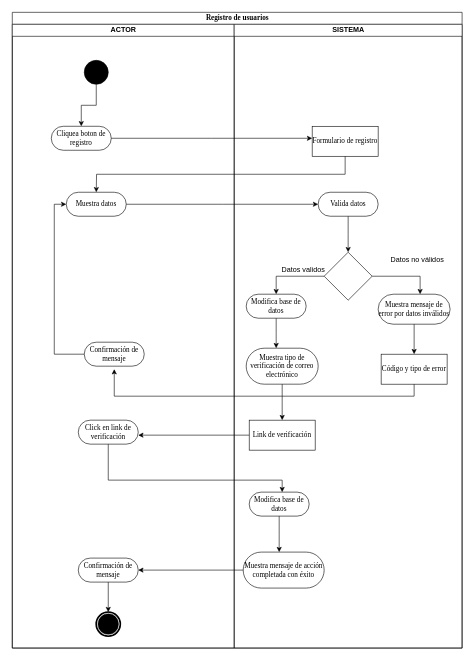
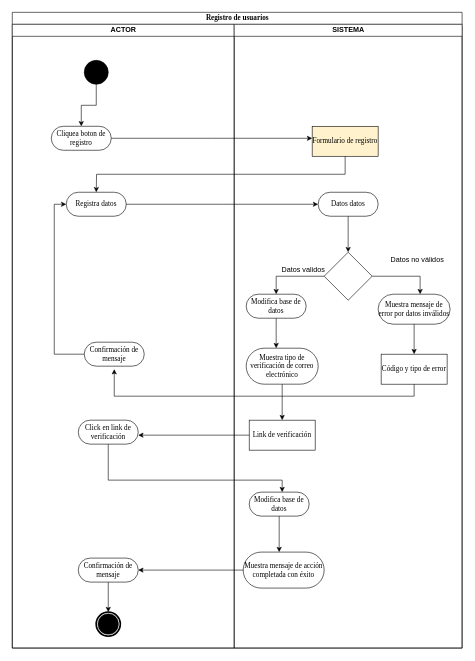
  <mxCell id="0" />
  <mxCell id="1" parent="0" />
  <mxCell id="2" value="Registro de usuarios" style="swimlane;html=1;childLayout=stackLayout;startSize=20;rounded=0;shadow=0;comic=0;labelBackgroundColor=none;strokeWidth=1;fontFamily=Verdana;fontSize=12;align=center;" parent="1" vertex="1"><mxGeometry x="20" y="20" width="750" height="1060" as="geometry" /></mxCell>
  <mxCell id="3" value="ACTOR" style="swimlane;html=1;startSize=20;" parent="2" vertex="1"><mxGeometry y="20" width="370" height="1040" as="geometry" /></mxCell>
  <mxCell id="4" style="edgeStyle=orthogonalEdgeStyle;rounded=0;orthogonalLoop=1;jettySize=auto;html=1;" parent="3" source="5" target="6" edge="1"><mxGeometry relative="1" as="geometry" /></mxCell>
  <mxCell id="5" value="" style="ellipse;whiteSpace=wrap;html=1;rounded=0;shadow=0;comic=0;labelBackgroundColor=none;strokeWidth=1;fillColor=#000000;fontFamily=Verdana;fontSize=12;align=center;" parent="3" vertex="1"><mxGeometry x="120" y="60" width="40" height="40" as="geometry" /></mxCell>
  <mxCell id="6" value="Cliquea boton de registro" style="rounded=1;whiteSpace=wrap;html=1;shadow=0;comic=0;labelBackgroundColor=none;strokeWidth=1;fontFamily=Verdana;fontSize=12;align=center;arcSize=50;" parent="3" vertex="1"><mxGeometry x="65" y="170" width="100" height="40" as="geometry" /></mxCell>
- <mxCell id="7" value="Muestra datos" style="rounded=1;whiteSpace=wrap;html=1;shadow=0;comic=0;labelBackgroundColor=none;strokeWidth=1;fontFamily=Verdana;fontSize=12;align=center;arcSize=50;" parent="3" vertex="1"><mxGeometry x="90" y="280" width="100" height="40" as="geometry" /></mxCell>
+ <mxCell id="7" value="Registra datos" style="rounded=1;whiteSpace=wrap;html=1;shadow=0;comic=0;labelBackgroundColor=none;strokeWidth=1;fontFamily=Verdana;fontSize=12;align=center;arcSize=50;" parent="3" vertex="1"><mxGeometry x="90" y="280" width="100" height="40" as="geometry" /></mxCell>
  <mxCell id="8" value="Click en link de verificación" style="rounded=1;whiteSpace=wrap;html=1;shadow=0;comic=0;labelBackgroundColor=none;strokeWidth=1;fontFamily=Verdana;fontSize=12;align=center;arcSize=50;" vertex="1" parent="3"><mxGeometry x="110" y="660" width="100" height="40" as="geometry" /></mxCell>
  <mxCell id="9" style="edgeStyle=orthogonalEdgeStyle;rounded=0;orthogonalLoop=1;jettySize=auto;html=1;exitX=0.5;exitY=1;exitDx=0;exitDy=0;entryX=0.5;entryY=0;entryDx=0;entryDy=0;" edge="1" parent="3" source="10" target="11"><mxGeometry relative="1" as="geometry" /></mxCell>
  <mxCell id="10" value="Confirmación de mensaje" style="rounded=1;whiteSpace=wrap;html=1;shadow=0;comic=0;labelBackgroundColor=none;strokeWidth=1;fontFamily=Verdana;fontSize=12;align=center;arcSize=50;" vertex="1" parent="3"><mxGeometry x="110" y="890" width="100" height="40" as="geometry" /></mxCell>
  <mxCell id="11" value="" style="shape=mxgraph.bpmn.shape;html=1;verticalLabelPosition=bottom;labelBackgroundColor=#ffffff;verticalAlign=top;perimeter=ellipsePerimeter;outline=end;symbol=terminate;rounded=0;shadow=0;comic=0;strokeWidth=1;fontFamily=Verdana;fontSize=12;align=center;" parent="3" vertex="1"><mxGeometry x="140" y="980" width="40" height="40" as="geometry" /></mxCell>
  <mxCell id="12" style="edgeStyle=orthogonalEdgeStyle;rounded=0;orthogonalLoop=1;jettySize=auto;html=1;exitX=0;exitY=0.5;exitDx=0;exitDy=0;entryX=0;entryY=0.5;entryDx=0;entryDy=0;" edge="1" parent="3" source="13" target="7"><mxGeometry relative="1" as="geometry" /></mxCell>
  <mxCell id="13" value="Confirmación de mensaje" style="rounded=1;whiteSpace=wrap;html=1;shadow=0;comic=0;labelBackgroundColor=none;strokeWidth=1;fontFamily=Verdana;fontSize=12;align=center;arcSize=50;" vertex="1" parent="3"><mxGeometry x="120" y="530" width="100" height="40" as="geometry" /></mxCell>
  <mxCell id="14" value="SISTEMA" style="swimlane;html=1;startSize=20;" parent="2" vertex="1"><mxGeometry x="370" y="20" width="380" height="1040" as="geometry" /></mxCell>
- <mxCell id="15" value="Formulario de registro" style="rounded=0;whiteSpace=wrap;html=1;shadow=0;comic=0;labelBackgroundColor=none;strokeWidth=1;fontFamily=Verdana;fontSize=12;align=center;arcSize=50;" parent="14" vertex="1"><mxGeometry x="130" y="170" width="110" height="50" as="geometry" /></mxCell>
- <mxCell id="16" value="Valida datos" style="rounded=1;whiteSpace=wrap;html=1;shadow=0;comic=0;labelBackgroundColor=none;strokeWidth=1;fontFamily=Verdana;fontSize=12;align=center;arcSize=50;" parent="14" vertex="1"><mxGeometry x="140" y="280" width="100" height="40" as="geometry" /></mxCell>
+ <mxCell id="15" value="Formulario de registro" style="rounded=0;whiteSpace=wrap;html=1;shadow=0;comic=0;labelBackgroundColor=none;strokeWidth=1;fontFamily=Verdana;fontSize=12;align=center;arcSize=50;fillColor=#fff2cc;" parent="14" vertex="1"><mxGeometry x="130" y="170" width="110" height="50" as="geometry" /></mxCell>
+ <mxCell id="16" value="Datos datos" style="rounded=1;whiteSpace=wrap;html=1;shadow=0;comic=0;labelBackgroundColor=none;strokeWidth=1;fontFamily=Verdana;fontSize=12;align=center;arcSize=50;" parent="14" vertex="1"><mxGeometry x="140" y="280" width="100" height="40" as="geometry" /></mxCell>
  <mxCell id="17" value="" style="rhombus;whiteSpace=wrap;html=1;" vertex="1" parent="14"><mxGeometry x="150" y="380" width="80" height="80" as="geometry" /></mxCell>
  <mxCell id="18" value="Datos validos" style="text;html=1;align=center;verticalAlign=middle;resizable=0;points=[];autosize=1;" vertex="1" parent="14"><mxGeometry x="70" y="400" width="90" height="20" as="geometry" /></mxCell>
  <mxCell id="19" value="Datos no válidos" style="text;html=1;align=center;verticalAlign=middle;resizable=0;points=[];autosize=1;" vertex="1" parent="14"><mxGeometry x="255" y="382" width="100" height="20" as="geometry" /></mxCell>
  <mxCell id="20" value="Modifica base de datos" style="rounded=1;whiteSpace=wrap;html=1;shadow=0;comic=0;labelBackgroundColor=none;strokeWidth=1;fontFamily=Verdana;fontSize=12;align=center;arcSize=50;" vertex="1" parent="14"><mxGeometry x="20" y="450" width="100" height="40" as="geometry" /></mxCell>
  <mxCell id="21" value="Muestra tipo de verificación de correo electrónico" style="rounded=1;whiteSpace=wrap;html=1;shadow=0;comic=0;labelBackgroundColor=none;strokeWidth=1;fontFamily=Verdana;fontSize=12;align=center;arcSize=50;" vertex="1" parent="14"><mxGeometry x="20" y="540" width="120" height="60" as="geometry" /></mxCell>
  <mxCell id="22" value="Link de verificación" style="rounded=0;whiteSpace=wrap;html=1;shadow=0;comic=0;labelBackgroundColor=none;strokeWidth=1;fontFamily=Verdana;fontSize=12;align=center;arcSize=50;" vertex="1" parent="14"><mxGeometry x="25" y="660" width="110" height="50" as="geometry" /></mxCell>
  <mxCell id="23" value="Modifica base de datos" style="rounded=1;whiteSpace=wrap;html=1;shadow=0;comic=0;labelBackgroundColor=none;strokeWidth=1;fontFamily=Verdana;fontSize=12;align=center;arcSize=50;" vertex="1" parent="14"><mxGeometry x="25" y="780" width="100" height="40" as="geometry" /></mxCell>
  <mxCell id="24" value="Muestra mensaje de acción completada con éxito" style="rounded=1;whiteSpace=wrap;html=1;shadow=0;comic=0;labelBackgroundColor=none;strokeWidth=1;fontFamily=Verdana;fontSize=12;align=center;arcSize=50;" vertex="1" parent="14"><mxGeometry x="15" y="880" width="135" height="60" as="geometry" /></mxCell>
  <mxCell id="25" value="Muestra mensaje de error por datos inválidos" style="rounded=1;whiteSpace=wrap;html=1;shadow=0;comic=0;labelBackgroundColor=none;strokeWidth=1;fontFamily=Verdana;fontSize=12;align=center;arcSize=50;" vertex="1" parent="14"><mxGeometry x="240" y="450" width="120" height="50" as="geometry" /></mxCell>
  <mxCell id="26" value="Código y tipo de error" style="rounded=0;whiteSpace=wrap;html=1;shadow=0;comic=0;labelBackgroundColor=none;strokeWidth=1;fontFamily=Verdana;fontSize=12;align=center;arcSize=50;" vertex="1" parent="14"><mxGeometry x="245" y="550" width="110" height="50" as="geometry" /></mxCell>
  <mxCell id="27" style="edgeStyle=orthogonalEdgeStyle;rounded=0;orthogonalLoop=1;jettySize=auto;html=1;exitX=1;exitY=0.5;exitDx=0;exitDy=0;" parent="1" source="6" edge="1"><mxGeometry relative="1" as="geometry"><mxPoint x="520" y="230" as="targetPoint" /></mxGeometry></mxCell>
  <mxCell id="28" style="edgeStyle=orthogonalEdgeStyle;rounded=0;orthogonalLoop=1;jettySize=auto;html=1;exitX=0.5;exitY=1;exitDx=0;exitDy=0;" parent="1" source="15" edge="1"><mxGeometry relative="1" as="geometry"><mxPoint x="160" y="320" as="targetPoint" /></mxGeometry></mxCell>
  <mxCell id="29" style="edgeStyle=orthogonalEdgeStyle;rounded=0;orthogonalLoop=1;jettySize=auto;html=1;" parent="1" source="7" edge="1"><mxGeometry relative="1" as="geometry"><mxPoint x="530" y="340" as="targetPoint" /></mxGeometry></mxCell>
  <mxCell id="30" style="edgeStyle=orthogonalEdgeStyle;rounded=0;orthogonalLoop=1;jettySize=auto;html=1;" parent="1" source="16" edge="1"><mxGeometry relative="1" as="geometry"><mxPoint x="580" y="420" as="targetPoint" /></mxGeometry></mxCell>
  <mxCell id="31" style="edgeStyle=orthogonalEdgeStyle;rounded=0;orthogonalLoop=1;jettySize=auto;html=1;exitX=0;exitY=0.5;exitDx=0;exitDy=0;" edge="1" parent="1" source="17"><mxGeometry relative="1" as="geometry"><mxPoint x="460" y="490" as="targetPoint" /><Array as="points"><mxPoint x="460" y="460" /></Array></mxGeometry></mxCell>
  <mxCell id="32" style="edgeStyle=orthogonalEdgeStyle;rounded=0;orthogonalLoop=1;jettySize=auto;html=1;exitX=1;exitY=0.5;exitDx=0;exitDy=0;" edge="1" parent="1" source="17"><mxGeometry relative="1" as="geometry"><mxPoint x="700" y="490" as="targetPoint" /><Array as="points"><mxPoint x="700" y="460" /></Array></mxGeometry></mxCell>
  <mxCell id="33" style="edgeStyle=orthogonalEdgeStyle;rounded=0;orthogonalLoop=1;jettySize=auto;html=1;" edge="1" parent="1" source="20"><mxGeometry relative="1" as="geometry"><mxPoint x="460" y="580" as="targetPoint" /></mxGeometry></mxCell>
  <mxCell id="34" style="edgeStyle=orthogonalEdgeStyle;rounded=0;orthogonalLoop=1;jettySize=auto;html=1;" edge="1" parent="1" source="21"><mxGeometry relative="1" as="geometry"><mxPoint x="470" y="700" as="targetPoint" /></mxGeometry></mxCell>
  <mxCell id="35" style="edgeStyle=orthogonalEdgeStyle;rounded=0;orthogonalLoop=1;jettySize=auto;html=1;exitX=0;exitY=0.5;exitDx=0;exitDy=0;" edge="1" parent="1" source="22"><mxGeometry relative="1" as="geometry"><mxPoint x="230" y="725" as="targetPoint" /></mxGeometry></mxCell>
  <mxCell id="36" style="edgeStyle=orthogonalEdgeStyle;rounded=0;orthogonalLoop=1;jettySize=auto;html=1;" edge="1" parent="1" source="8"><mxGeometry relative="1" as="geometry"><mxPoint x="470" y="820" as="targetPoint" /><Array as="points"><mxPoint x="180" y="800" /><mxPoint x="470" y="800" /></Array></mxGeometry></mxCell>
  <mxCell id="37" style="edgeStyle=orthogonalEdgeStyle;rounded=0;orthogonalLoop=1;jettySize=auto;html=1;" edge="1" parent="1" source="23"><mxGeometry relative="1" as="geometry"><mxPoint x="465" y="920" as="targetPoint" /></mxGeometry></mxCell>
  <mxCell id="38" style="edgeStyle=orthogonalEdgeStyle;rounded=0;orthogonalLoop=1;jettySize=auto;html=1;exitX=0;exitY=0.5;exitDx=0;exitDy=0;" edge="1" parent="1" source="24"><mxGeometry relative="1" as="geometry"><mxPoint x="230" y="950" as="targetPoint" /></mxGeometry></mxCell>
  <mxCell id="39" style="edgeStyle=orthogonalEdgeStyle;rounded=0;orthogonalLoop=1;jettySize=auto;html=1;" edge="1" parent="1" source="25"><mxGeometry relative="1" as="geometry"><mxPoint x="690" y="590" as="targetPoint" /></mxGeometry></mxCell>
  <mxCell id="40" style="edgeStyle=orthogonalEdgeStyle;rounded=0;orthogonalLoop=1;jettySize=auto;html=1;" edge="1" parent="1" source="26"><mxGeometry relative="1" as="geometry"><mxPoint x="190" y="615" as="targetPoint" /><Array as="points"><mxPoint x="690" y="660" /><mxPoint x="190" y="660" /></Array></mxGeometry></mxCell>
